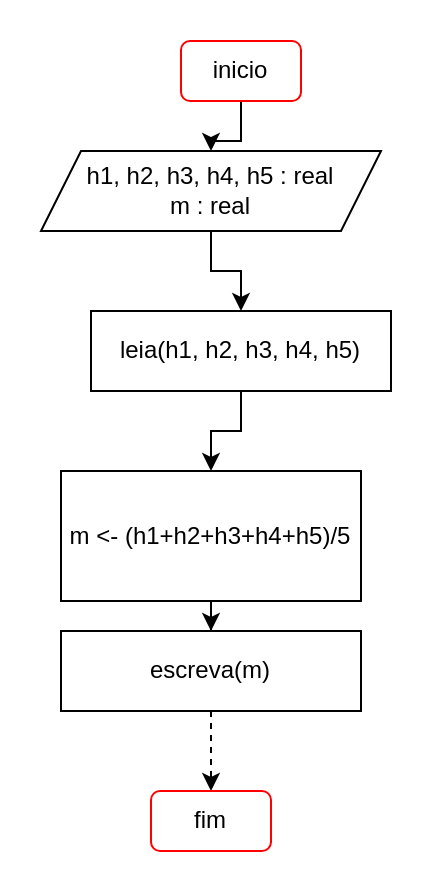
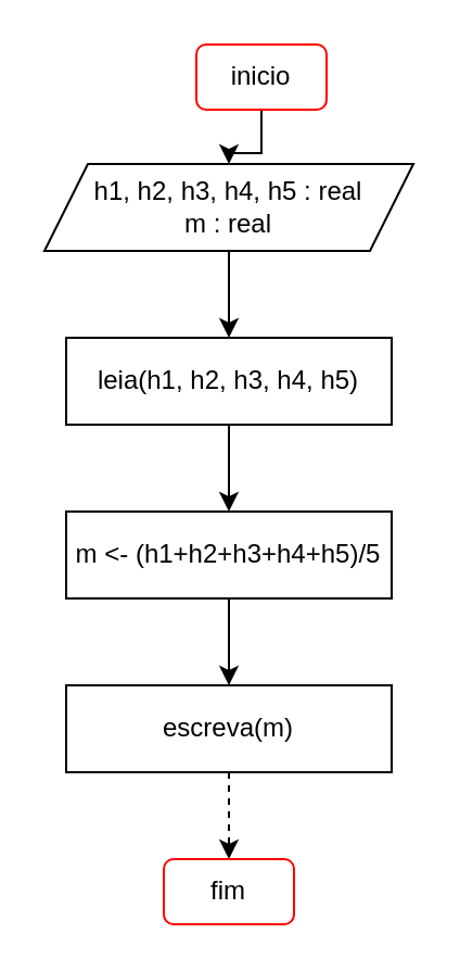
  <mxCell id="0" />
  <mxCell id="1" parent="0" />
  <mxCell id="2" value="" style="edgeStyle=orthogonalEdgeStyle;rounded=0;orthogonalLoop=1;jettySize=auto;html=1;entryX=0.5;entryY=0;entryDx=0;entryDy=0;" edge="1" parent="1" source="3" target="5"><mxGeometry relative="1" as="geometry"><mxPoint x="105" y="100" as="targetPoint" /></mxGeometry></mxCell>
  <mxCell id="3" value="inicio" style="rounded=1;whiteSpace=wrap;html=1;strokeColor=#FF0000;" vertex="1" parent="1"><mxGeometry x="90" y="20" width="60" height="30" as="geometry" /></mxCell>
  <mxCell id="4" value="" style="edgeStyle=orthogonalEdgeStyle;rounded=0;orthogonalLoop=1;jettySize=auto;html=1;" edge="1" parent="1" source="5" target="7"><mxGeometry relative="1" as="geometry" /></mxCell>
  <mxCell id="5" value="h1, h2, h3, h4, h5 : real&lt;br&gt;m : real" style="shape=parallelogram;perimeter=parallelogramPerimeter;whiteSpace=wrap;html=1;fixedSize=1;strokeColor=#000000;" vertex="1" parent="1"><mxGeometry x="20" y="75" width="170" height="40" as="geometry" /></mxCell>
  <mxCell id="6" value="" style="edgeStyle=orthogonalEdgeStyle;rounded=0;orthogonalLoop=1;jettySize=auto;html=1;" edge="1" parent="1" source="7" target="9"><mxGeometry relative="1" as="geometry" /></mxCell>
- <mxCell id="7" value="leia(h1, h2, h3, h4, h5)" style="whiteSpace=wrap;html=1;strokeColor=#000000;" vertex="1" parent="1"><mxGeometry x="45" y="155" width="150" height="40" as="geometry" /></mxCell>
+ <mxCell id="7" value="leia(h1, h2, h3, h4, h5)" style="whiteSpace=wrap;html=1;strokeColor=#000000;" vertex="1" parent="1"><mxGeometry x="30" y="155" width="150" height="40" as="geometry" /></mxCell>
  <mxCell id="8" value="" style="edgeStyle=orthogonalEdgeStyle;rounded=0;orthogonalLoop=1;jettySize=auto;html=1;" edge="1" parent="1" source="9" target="11"><mxGeometry relative="1" as="geometry" /></mxCell>
- <mxCell id="9" value="m &amp;lt;- (h1+h2+h3+h4+h5)/5" style="whiteSpace=wrap;html=1;strokeColor=#000000;" vertex="1" parent="1"><mxGeometry x="30" y="235" width="150" height="65" as="geometry" /></mxCell>
+ <mxCell id="9" value="m &amp;lt;- (h1+h2+h3+h4+h5)/5" style="whiteSpace=wrap;html=1;strokeColor=#000000;" vertex="1" parent="1"><mxGeometry x="30" y="235" width="150" height="40" as="geometry" /></mxCell>
  <mxCell id="10" value="" style="edgeStyle=orthogonalEdgeStyle;rounded=0;orthogonalLoop=1;jettySize=auto;html=1;dashed=1;" edge="1" parent="1" source="11" target="12"><mxGeometry relative="1" as="geometry" /></mxCell>
  <mxCell id="11" value="escreva(m)" style="whiteSpace=wrap;html=1;strokeColor=#000000;" vertex="1" parent="1"><mxGeometry x="30" y="315" width="150" height="40" as="geometry" /></mxCell>
  <mxCell id="12" value="fim" style="rounded=1;whiteSpace=wrap;html=1;strokeColor=#FF0000;" vertex="1" parent="1"><mxGeometry x="75" y="395" width="60" height="30" as="geometry" /></mxCell>
